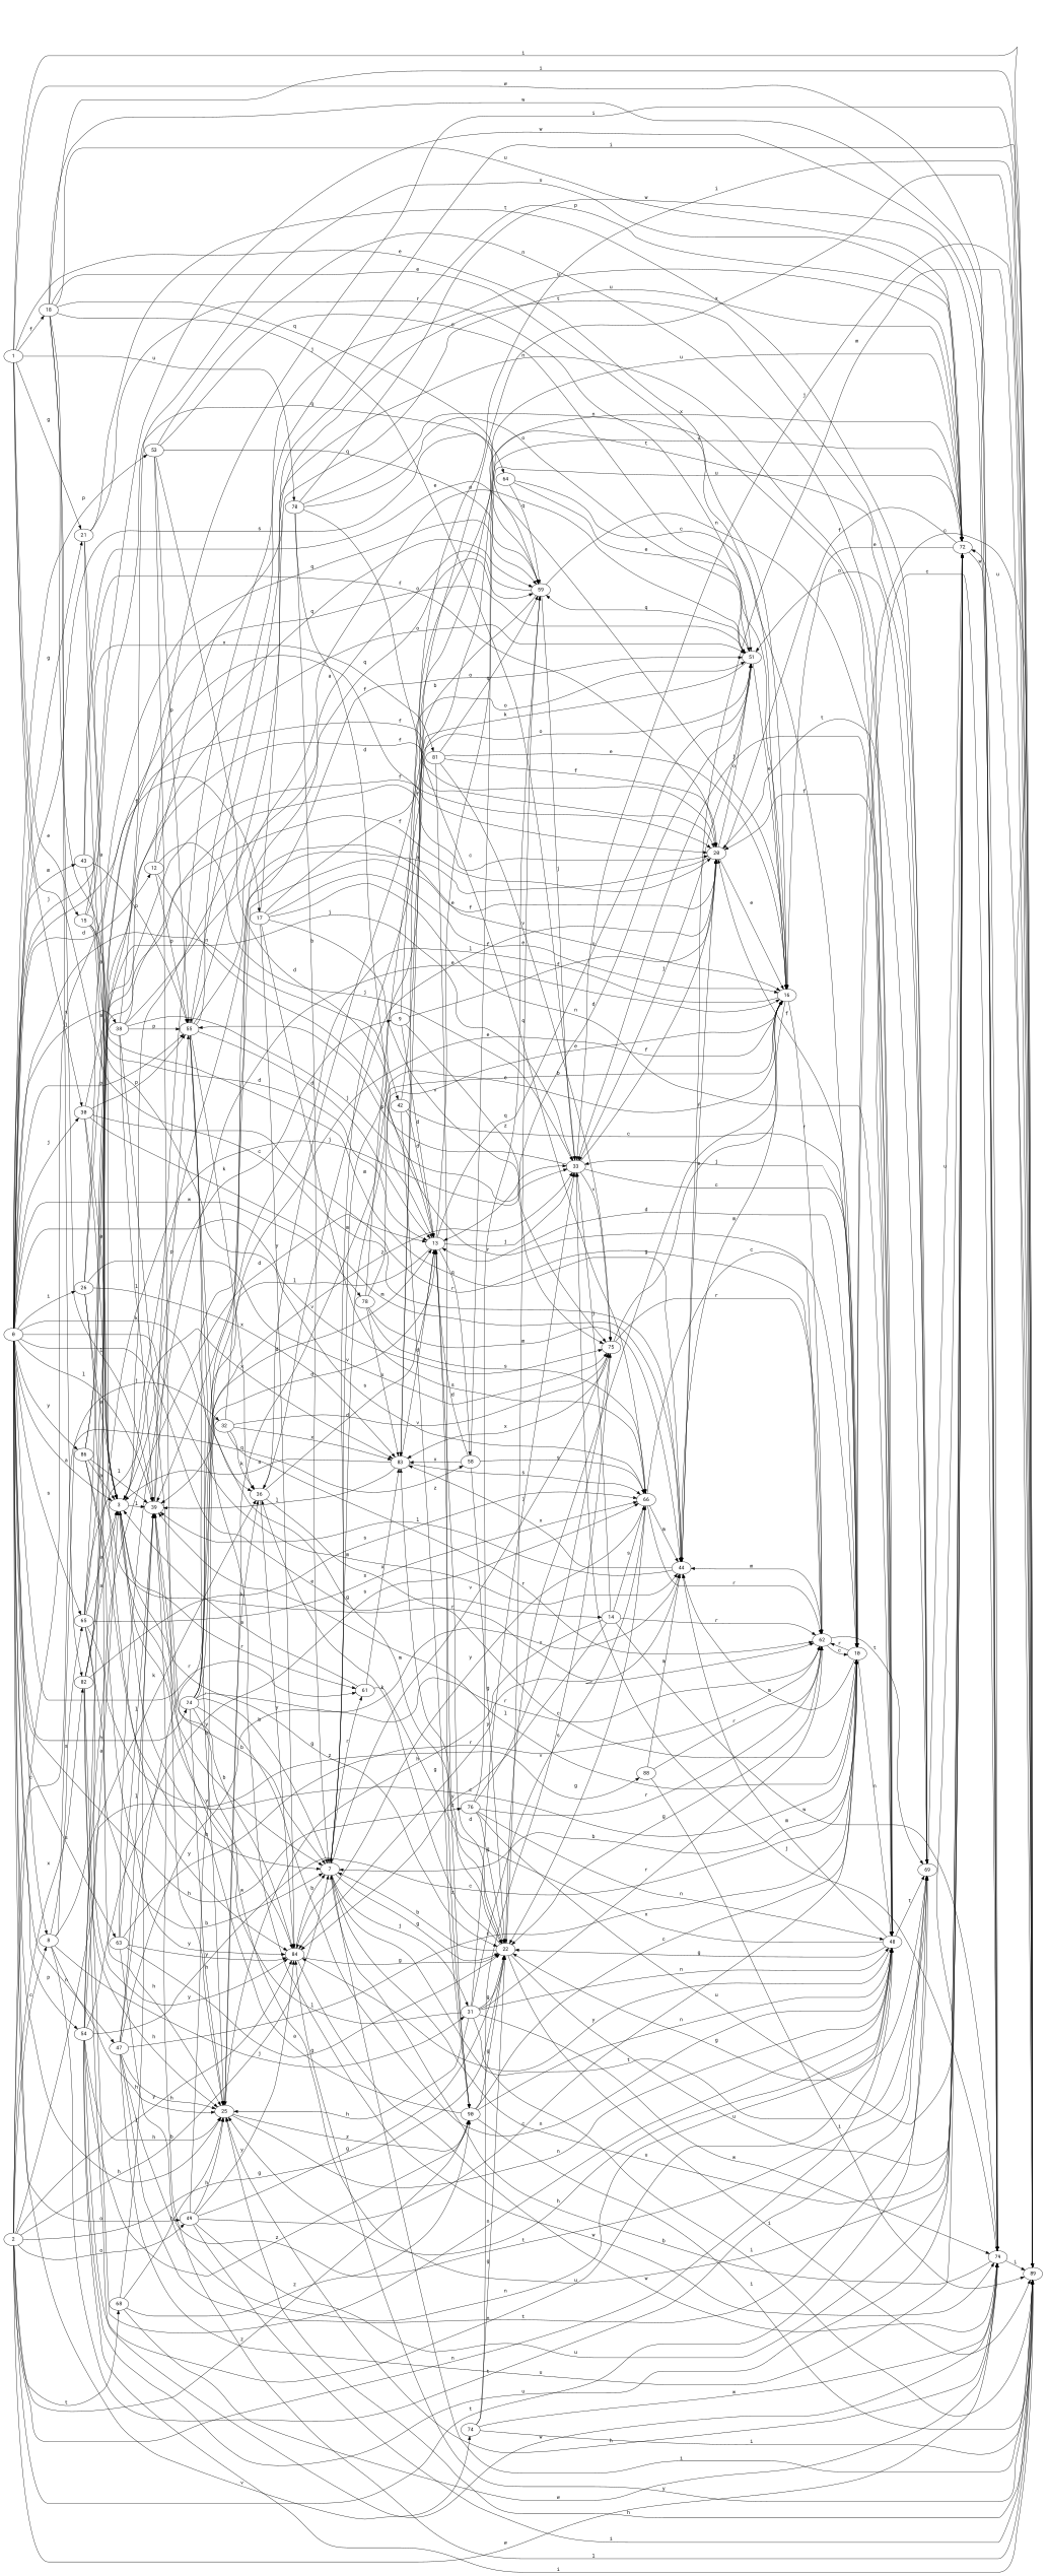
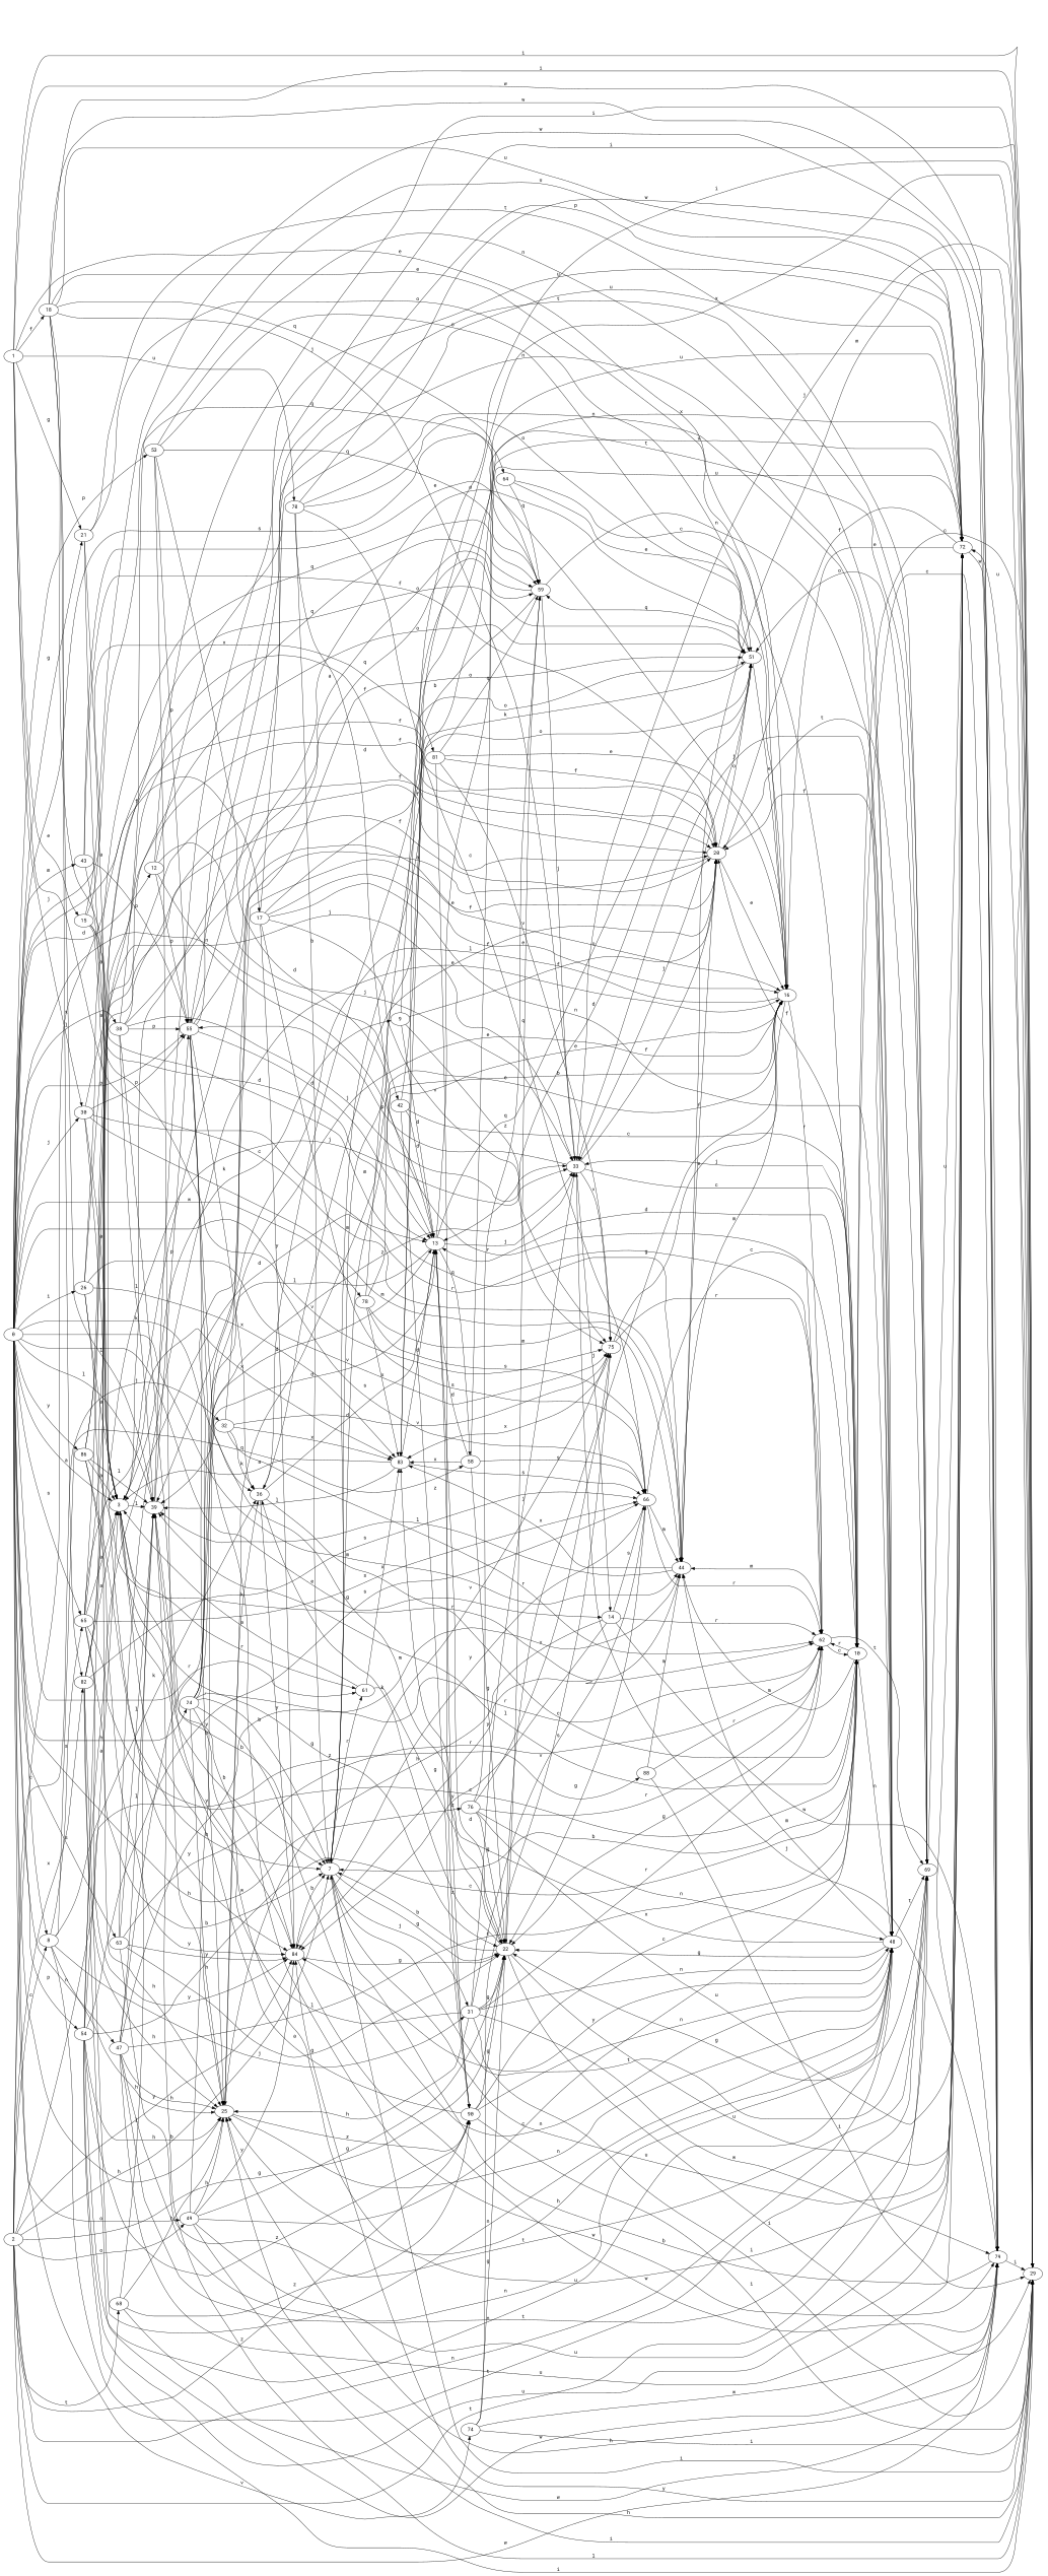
  strict digraph {
    fontname="Roboto Mono"
    rankdir=LR
    node [fontname="Roboto Mono"]
    edge [fontname="Roboto Mono"]
    0
    3
    8
    12
    14
    17
    21
    24
    25
    26
    30
    36
    38
    39
    43
    44
    n17 [label=42]
    47
    49
    53
    54
    55
    61
    63
    64
    65
    74
    75
    76
    78
    81
    86
    7
    22
    n35 [label=84]
    9
    69
    31
    32
-   29 [label=89]
+   29
    48
    33
    62
    79
    66
    16
    51
    72
    59
    90
    20
    83
    13
    10
    1
    15
    18
    70
    82
    2
    58
    68
    88
    0 -> 3 [label=a]
    0 -> 8 [label=c]
    0 -> 12 [label=d]
    0 -> 14 [label=e]
    0 -> 17 [label=f]
    0 -> 21 [label=g]
    0 -> 24 [label=h]
    0 -> 25 [label=h]
    0 -> 26 [label=i]
    0 -> 30 [label=j]
    0 -> 36 [label=k]
    0 -> 38 [label=l]
    0 -> 39 [label=l]
    0 -> 43 [label=m]
    0 -> 44 [label=m]
    0 -> n17 [label=n]
    0 -> 47 [label=n]
    0 -> 49 [label=o]
    0 -> 53 [label=p]
    0 -> 54 [label=p]
    0 -> 55 [label=p]
    0 -> 61 [label=r]
    0 -> 63 [label=s]
    0 -> 64 [label=s]
    0 -> 65 [label=s]
    0 -> 74 [label=v]
    0 -> 75 [label=v]
    0 -> 76 [label=w]
    0 -> 78 [label=w]
    0 -> 81 [label=x]
    0 -> 86 [label=y]
    3 -> 39 [label=l]
    3 -> 61 [label=r]
    3 -> 7 [label=b]
    3 -> 22 [label=g]
    3 -> n35 [label=y]
    3 -> 9 [label=c]
    8 -> 25 [label=h]
    8 -> 36 [label=k]
    8 -> 65 [label=s]
    8 -> 69 [label=t]
    8 -> 31 [label=j]
    8 -> 32 [label=j]
    12 -> 55 [label=p]
    12 -> 29 [label=i]
    12 -> 48 [label=n]
    12 -> 33 [label=j]
    12 -> 62 [label=r]
    14 -> 25 [label=h]
    14 -> n35 [label=y]
-   14 -> 33 [label=j]
+   33 -> 14 [label=j]
    14 -> 62 [label=r]
    14 -> 79 [label=w]
    14 -> 66 [label=s]
    17 -> 75 [label=v]
    17 -> n35 [label=y]
    17 -> 48 [label=n]
    17 -> 66 [label=s]
    17 -> 16 [label=e]
    17 -> 51 [label=o]
    17 -> 72 [label=u]
    21 -> 3 [label=a]
    21 -> n35 [label=y]
    21 -> 69 [label=t]
-   21 -> 51 [label=r]
+   21 -> 51 [label=o]
    24 -> 25 [label=h]
    24 -> 7 [label=b]
    24 -> 48 [label=n]
    24 -> 33 [label=z]
    24 -> 62 [label=r]
    24 -> 16 [label=e]
    24 -> 51 [label=o]
    24 -> 72 [label=u]
    24 -> 59 [label=q]
    25 -> 36 [label=k]
    25 -> 48 [label=n]
    25 -> 16 [label=e]
    25 -> 90 [label=z]
    26 -> 3 [label=a]
    26 -> 75 [label=v]
    26 -> 62 [label=r]
    26 -> 59 [label=q]
    26 -> 20 [label=f]
    26 -> 83 [label=x]
    30 -> 3 [label=a]
    30 -> 25 [label=h]
    30 -> 44 [label=m]
    30 -> 55 [label=p]
    30 -> 33 [label=j]
    30 -> 62 [label=r]
    36 -> n35 [label=y]
    36 -> 20 [label=f]
    36 -> 13 [label=d]
    36 -> 10 [label=c]
    38 -> 39 [label=l]
    38 -> 55 [label=p]
    38 -> n35 [label=y]
    38 -> 33 [label=j]
    38 -> 16 [label=e]
    38 -> 72 [label=u]
    38 -> 20 [label=f]
    39 -> 55 [label=p]
    39 -> 7 [label=b]
    39 -> 72 [label=u]
    43 -> 3 [label=a]
    43 -> 55 [label=p]
    43 -> 16 [label=e]
    43 -> 20 [label=f]
    44 -> 39 [label=l]
    44 -> n35 [label=y]
    44 -> 20 [label=f]
    44 -> 83 [label=x]
    n17 -> 72 [label=u]
    n17 -> 90 [label=z]
    n17 -> 13 [label=d]
    n17 -> 10 [label=c]
    47 -> 25 [label=h]
    47 -> 39 [label=l]
    47 -> 44 [label=m]
    47 -> 69 [label=t]
    47 -> 48 [label=n]
    47 -> 72 [label=u]
    47 -> 13 [label=d]
    47 -> 10 [label=c]
    49 -> 25 [label=h]
    49 -> 22 [label=g]
    49 -> n35 [label=y]
    49 -> 29 [label=i]
    49 -> 72 [label=u]
    49 -> 13 [label=d]
    49 -> 10 [label=c]
    53 -> 25 [label=h]
    53 -> 55 [label=p]
    53 -> 48 [label=n]
    53 -> 51 [label=o]
    53 -> 59 [label=q]
    53 -> 13 [label=d]
    54 -> 3 [label=a]
    54 -> 25 [label=h]
    54 -> 29 [label=i]
    54 -> 48 [label=n]
    54 -> 66 [label=s]
    54 -> 72 [label=u]
    54 -> 90 [label=z]
    54 -> 20 [label=f]
    54 -> 13 [label=d]
    54 -> 10 [label=c]
    55 -> 25 [label=h]
    55 -> 36 [label=k]
    55 -> 22 [label=g]
    55 -> 69 [label=t]
    55 -> 29 [label=i]
    55 -> 79 [label=w]
    55 -> 51 [label=o]
    55 -> 13 [label=d]
    61 -> 3 [label=a]
    61 -> 22 [label=g]
    61 -> 83 [label=x]
    63 -> 39 [label=l]
    63 -> 22 [label=g]
    63 -> n35 [label=y]
    63 -> 69 [label=t]
    63 -> 62 [label=r]
    63 -> 16 [label=e]
    64 -> 16 [label=e]
    64 -> 59 [label=q]
    64 -> 10 [label=c]
    65 -> 3 [label=a]
    65 -> 7 [label=b]
    65 -> n35 [label=y]
    65 -> 66 [label=s]
    65 -> 51 [label=o]
    65 -> 20 [label=f]
    65 -> 83 [label=x]
    65 -> 10 [label=c]
    74 -> 75 [label=v]
    74 -> 22 [label=g]
    74 -> 29 [label=i]
    74 -> 79 [label=w]
    75 -> 62 [label=r]
    75 -> 16 [label=e]
    75 -> 83 [label=x]
    76 -> 75 [label=v]
    76 -> 22 [label=g]
    76 -> 48 [label=n]
    76 -> 62 [label=r]
    76 -> 72 [label=u]
    76 -> 59 [label=q]
    78 -> 44 [label=m]
    78 -> 69 [label=t]
    78 -> 66 [label=s]
    78 -> 16 [label=e]
    78 -> 83 [label=x]
    81 -> 75 [label=v]
    81 -> 16 [label=e]
    81 -> 59 [label=q]
    81 -> 90 [label=z]
    81 -> 20 [label=f]
    86 -> 3 [label=a]
    86 -> 39 [label=l]
    86 -> 7 [label=b]
    86 -> n35 [label=y]
    86 -> 51 [label=o]
    86 -> 20 [label=f]
    7 -> 61 [label=r]
    7 -> 75 [label=v]
    7 -> 22 [label=g]
    7 -> 69 [label=t]
    7 -> 31 [label=j]
    7 -> 29 [label=i]
    7 -> 51 [label=o]
    7 -> 72 [label=u]
    22 -> 36 [label=k]
    22 -> 7 [label=b]
    22 -> 29 [label=i]
    22 -> 72 [label=u]
    22 -> 59 [label=q]
    22 -> 13 [label=d]
    n35 -> 7 [label=b]
    n35 -> 22 [label=g]
    n35 -> 79 [label=w]
    9 -> 75 [label=z]
    9 -> 29 [label=i]
    9 -> 20 [label=f]
    9 -> 13 [label=d]
    69 -> 22 [label=g]
    69 -> 51 [label=o]
    69 -> 72 [label=u]
    31 -> 25 [label=h]
    31 -> 39 [label=l]
    31 -> 22 [label=g]
    31 -> 29 [label=i]
    31 -> 48 [label=n]
    31 -> 33 [label=j]
    31 -> 62 [label=r]
    31 -> 79 [label=w]
    31 -> 66 [label=s]
    32 -> 36 [label=k]
    32 -> 75 [label=v]
    32 -> 62 [label=r]
    32 -> 20 [label=f]
    32 -> 83 [label=x]
    29 -> 25 [label=h]
    29 -> 39 [label=l]
    29 -> 44 [label=m]
    29 -> n35 [label=y]
    29 -> 33 [label=j]
    29 -> 72 [label=u]
    29 -> 83 [label=x]
    29 -> 10 [label=c]
    48 -> 25 [label=h]
    48 -> 44 [label=m]
    48 -> 22 [label=g]
    48 -> n35 [label=y]
    48 -> 69 [label=t]
    48 -> 33 [label=j]
    48 -> 20 [label=f]
    48 -> 83 [label=x]
    33 -> 55 [label=p]
    33 -> 75 [label=v]
    33 -> 20 [label=f]
    33 -> 10 [label=c]
    62 -> 44 [label=m]
    62 -> 22 [label=g]
    62 -> 69 [label=t]
    62 -> 10 [label=c]
    79 -> 25 [label=h]
    79 -> 7 [label=b]
    79 -> 29 [label=i]
    79 -> 33 [label=j]
    79 -> 10 [label=c]
    66 -> 44 [label=m]
    66 -> 22 [label=g]
    66 -> n35 [label=y]
    66 -> 62 [label=r]
    66 -> 10 [label=c]
    16 -> 39 [label=l]
    16 -> 44 [label=m]
    16 -> 7 [label=b]
    16 -> 22 [label=g]
    16 -> 62 [label=r]
    51 -> 36 [label=k]
    51 -> 33 [label=j]
    51 -> 16 [label=e]
    51 -> 59 [label=q]
    51 -> 13 [label=d]
    72 -> 55 [label=p]
    72 -> 79 [label=w]
    72 -> 16 [label=e]
    72 -> 20 [label=f]
    72 -> 83 [label=x]
    59 -> 3 [label=a]
    59 -> 7 [label=b]
    59 -> 48 [label=n]
    59 -> 33 [label=j]
    90 -> 3 [label=a]
    90 -> 22 [label=g]
    90 -> 29 [label=i]
    90 -> 48 [label=n]
    90 -> 10 [label=c]
    20 -> 3 [label=a]
    20 -> 69 [label=t]
    20 -> 16 [label=e]
    20 -> 51 [label=o]
    83 -> 3 [label=a]
    83 -> 39 [label=l]
    83 -> 66 [label=s]
    83 -> 13 [label=d]
    13 -> 39 [label=l]
    13 -> 33 [label=j]
    13 -> 51 [label=o]
    13 -> 72 [label=u]
    13 -> 90 [label=z]
    13 -> 58 [label=q]
    10 -> 39 [label=l]
    10 -> 44 [label=m]
    10 -> 7 [label=b]
    10 -> 48 [label=n]
    10 -> 33 [label=j]
    10 -> 62 [label=r]
    10 -> 20 [label=f]
    10 -> 13 [label=d]
    1 -> 21 [label=g]
    1 -> 30 [label=j]
    1 -> 44 [label=m]
    1 -> 29 [label=i]
    1 -> 79 [label=w]
    1 -> 16 [label=e]
    1 -> 15 [label=e]
    1 -> 18 [label=f]
    1 -> 70 [label=u]
    15 -> 3 [label=a]
    15 -> 79 [label=w]
    15 -> 66 [label=s]
    15 -> 59 [label=q]
    15 -> 13 [label=d]
    18 -> 39 [label=l]
    18 -> 44 [label=m]
    18 -> 29 [label=i]
    18 -> 33 [label=j]
    18 -> 79 [label=w]
    18 -> 16 [label=e]
    18 -> 72 [label=u]
    18 -> 59 [label=q]
    18 -> 82 [label=x]
    70 -> 7 [label=b]
    70 -> 48 [label=n]
    70 -> 79 [label=w]
    70 -> 66 [label=c]
    70 -> 51 [label=o]
    70 -> 13 [label=d]
    82 -> 3 [label=a]
    82 -> 25 [label=h]
    82 -> 48 [label=n]
    82 -> 33 [label=j]
    82 -> 79 [label=w]
    82 -> 66 [label=s]
    82 -> 59 [label=q]
    2 -> 8 [label=c]
    2 -> 49 [label=o]
    2 -> 7 [label=b]
    2 -> 22 [label=g]
    2 -> n35 [label=y]
    2 -> 69 [label=t]
    2 -> 48 [label=n]
    2 -> 79 [label=w]
    2 -> 90 [label=z]
    2 -> 20 [label=f]
    2 -> 82 [label=x]
    2 -> 58 [label=q]
    2 -> 68 [label=t]
    2 -> 88 [label=z]
    58 -> 22 [label=g]
    58 -> 66 [label=s]
    58 -> 72 [label=u]
    58 -> 83 [label=x]
    58 -> 13 [label=d]
    68 -> 25 [label=h]
    68 -> 39 [label=l]
    68 -> 79 [label=w]
    68 -> 90 [label=z]
    88 -> 44 [label=m]
    88 -> 29 [label=i]
    88 -> 62 [label=r]
  }
